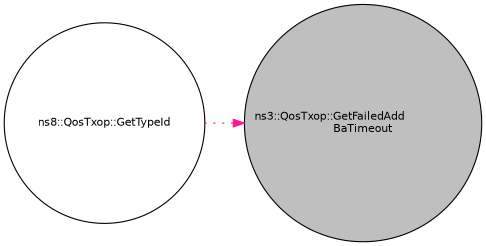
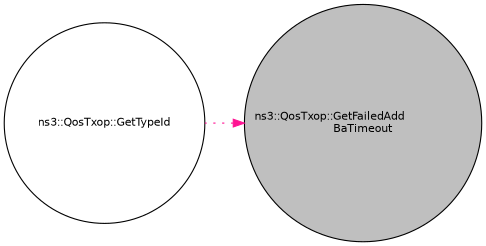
  digraph {
    rankdir=RL
    node [color=black fontname=Helvetica fontsize=10 shape=circle style=filled]
    n1 [fillcolor=grey75 fontcolor=black height=0.2 label="ns3::QosTxop::GetFailedAdd\lBaTimeout" width=0.4]
-   n2 [fillcolor=white height=0.2 label="ns8::QosTxop::GetTypeId" width=0.4]
+   n2 [fillcolor=white height=0.2 label="ns3::QosTxop::GetTypeId" width=0.4]
    n1 -> n2 [color=deeppink dir=back fontname=Helvetica fontsize=10 labelfontname=Helvetica labelfontsize=10 style=dotted]
  }
